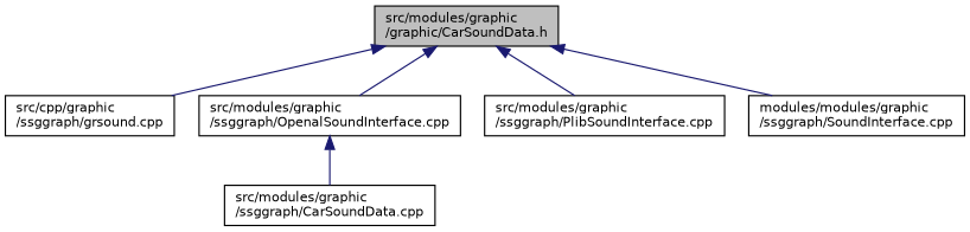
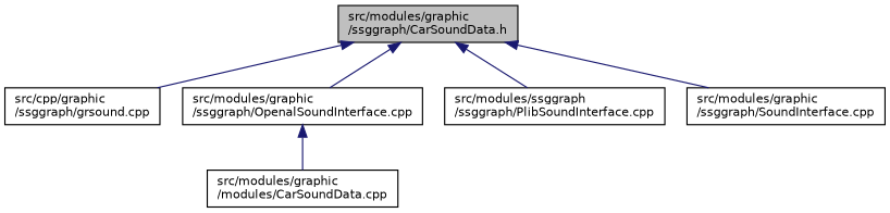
  digraph {
    node [color=black fillcolor=white fontname=Helvetica fontsize=10 shape=record style=filled]
    edge [color=midnightblue dir=back fontname=Helvetica fontsize=10 labelfontname=Helvetica labelfontsize=10 style=solid]
-   n1 [fillcolor=grey75 fontcolor=black height=0.2 label="src/modules/graphic\l/graphic/CarSoundData.h" width=0.4]
+   n1 [fillcolor=grey75 fontcolor=black height=0.2 label="src/modules/graphic\l/ssggraph/CarSoundData.h" width=0.4]
    n2 [height=0.2 label="src/cpp/graphic\l/ssggraph/grsound.cpp" width=0.4]
    n3 [height=0.2 label="src/modules/graphic\l/ssggraph/OpenalSoundInterface.cpp" width=0.4]
-   n4 [height=0.2 label="src/modules/graphic\l/ssggraph/PlibSoundInterface.cpp" width=0.4]
-   n5 [height=0.2 label="modules/modules/graphic\l/ssggraph/SoundInterface.cpp" width=0.4]
-   n6 [height=0.2 label="src/modules/graphic\l/ssggraph/CarSoundData.cpp" width=0.4]
+   n4 [height=0.2 label="src/modules/ssggraph\l/ssggraph/PlibSoundInterface.cpp" width=0.4]
+   n5 [height=0.2 label="src/modules/graphic\l/ssggraph/SoundInterface.cpp" width=0.4]
+   n6 [height=0.2 label="src/modules/graphic\l/modules/CarSoundData.cpp" width=0.4]
    n1 -> n2
    n1 -> n3
    n1 -> n4
    n1 -> n5
    n3 -> n6
  }
